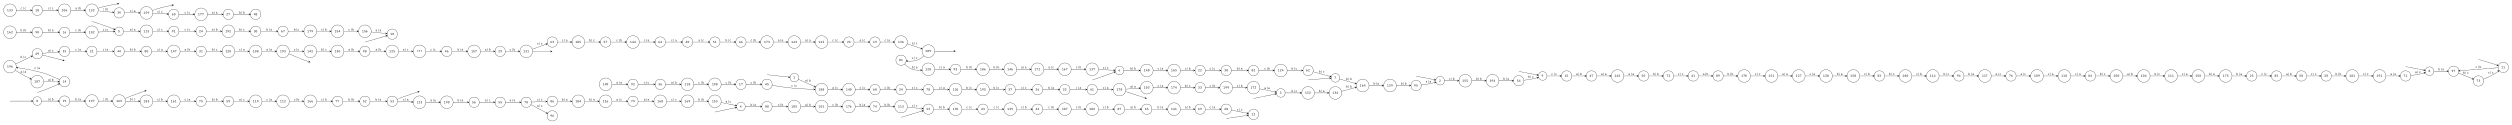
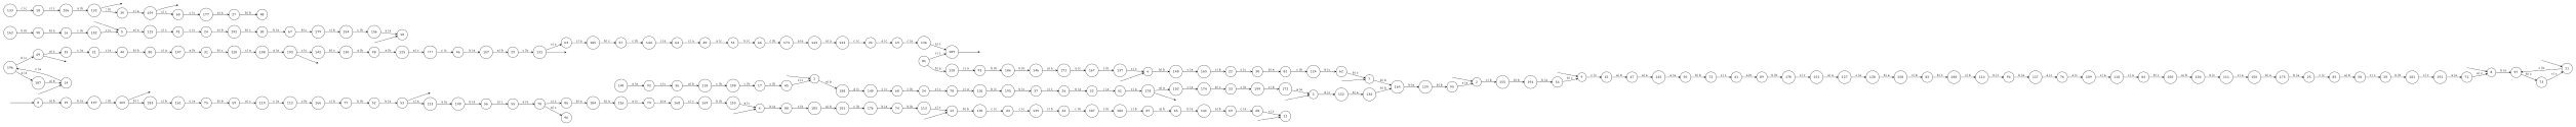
  digraph {
    fontname="IBM Plex Mono"
    rankdir=LR
    vcsn_context="lat<letterset<char_letters(abc)>, letterset<char_letters(abc)>>, b"
    node [fontname="IBM Plex Mono" shape=circle style=rounded]
    edge [arrowhead=vee arrowsize=.6 fontname="IBM Plex Mono"]
    I0 [shape=point width=0 style=""]
    I1 [shape=point width=0 style=""]
    I2 [shape=point width=0 style=""]
    I3 [shape=point width=0 style=""]
    I4 [shape=point width=0 style=""]
    I5 [shape=point width=0 style=""]
    I6 [shape=point width=0 style=""]
    I7 [shape=point width=0 style=""]
    I8 [shape=point width=0 style=""]
    I9 [shape=point width=0 style=""]
    I10 [shape=point width=0 style=""]
    I11 [shape=point width=0 style=""]
    I12 [shape=point width=0 style=""]
    I13 [shape=point width=0 style=""]
    I14 [shape=point width=0 style=""]
    F49 [shape=point width=0 style=""]
    F53 [shape=point width=0 style=""]
    F131 [shape=point width=0 style=""]
    F132 [shape=point width=0 style=""]
    F159 [shape=point width=0 style=""]
    F163 [shape=point width=0 style=""]
    F178 [shape=point width=0 style=""]
    F189 [shape=point width=0 style=""]
    F193 [shape=point width=0 style=""]
    0 [width=0.5]
    1 [width=0.5]
    2 [width=0.5]
    3 [width=0.5]
    4 [width=0.5]
    5 [width=0.5]
    6 [width=0.5]
    7 [width=0.5]
    8 [width=0.5]
    9 [width=0.5]
    10 [width=0.5]
    11 [width=0.5]
    12 [width=0.5]
    13 [width=0.5]
    14 [width=0.5]
    15 [width=0.5]
    16 [width=0.5]
    17 [width=0.5]
    18 [width=0.5]
    19 [width=0.5]
    20 [width=0.5]
    21 [width=0.5]
    22 [width=0.5]
    23 [width=0.5]
    24 [width=0.5]
    25 [width=0.5]
    26 [width=0.5]
    27 [width=0.5]
    28 [width=0.5]
    29 [width=0.5]
    30 [width=0.5]
    31 [width=0.5]
    32 [width=0.5]
    33 [width=0.5]
    34 [width=0.5]
    35 [width=0.5]
    36 [width=0.5]
    37 [width=0.5]
    38 [width=0.5]
    39 [width=0.5]
    40 [width=0.5]
    41 [width=0.5]
    42 [width=0.5]
    43 [width=0.5]
    44 [width=0.5]
    45 [width=0.5]
    46 [width=0.5]
    47 [width=0.5]
    48 [width=0.5]
    49 [width=0.5]
    50 [width=0.5]
    51 [width=0.5]
    52 [width=0.5]
    53 [width=0.5]
    54 [width=0.5]
    55 [width=0.5]
    56 [width=0.5]
    57 [width=0.5]
    58 [width=0.5]
    59 [width=0.5]
    60 [width=0.5]
    61 [width=0.5]
    62 [width=0.5]
    63 [width=0.5]
    64 [width=0.5]
    65 [width=0.5]
    66 [width=0.5]
    67 [width=0.5]
    68 [width=0.5]
    69 [width=0.5]
    70 [width=0.5]
    71 [width=0.5]
    72 [width=0.5]
    73 [width=0.5]
    74 [width=0.5]
    75 [width=0.5]
    76 [width=0.5]
    77 [width=0.5]
    78 [width=0.5]
    79 [width=0.5]
    80 [width=0.5]
    81 [width=0.5]
    82 [width=0.5]
    83 [width=0.5]
    84 [width=0.5]
    85 [width=0.5]
    86 [width=0.5]
    87 [width=0.5]
    88 [width=0.5]
    89 [width=0.5]
    90 [width=0.5]
    91 [width=0.5]
    92 [width=0.5]
    93 [width=0.5]
    94 [width=0.5]
    95 [width=0.5]
    96 [width=0.5]
    97 [width=0.5]
    98 [width=0.5]
    99 [width=0.5]
    100 [width=0.5]
    101 [width=0.5]
    102 [width=0.5]
    103 [width=0.5]
    104 [width=0.5]
    105 [width=0.5]
    106 [width=0.5]
    107 [width=0.5]
    108 [width=0.5]
    109 [width=0.5]
    110 [width=0.5]
    111 [width=0.5]
    112 [width=0.5]
    113 [width=0.5]
    114 [width=0.5]
    115 [width=0.5]
    116 [width=0.5]
    117 [width=0.5]
    118 [width=0.5]
    119 [width=0.5]
    120 [width=0.5]
    121 [width=0.5]
    122 [width=0.5]
    123 [width=0.5]
    124 [width=0.5]
    125 [width=0.5]
    126 [width=0.5]
    127 [width=0.5]
    128 [width=0.5]
    129 [width=0.5]
    130 [width=0.5]
    131 [width=0.5]
    132 [width=0.5]
    133 [width=0.5]
    134 [width=0.5]
    135 [width=0.5]
    136 [width=0.5]
    137 [width=0.5]
    138 [width=0.5]
    139 [width=0.5]
    140 [width=0.5]
    141 [width=0.5]
    142 [width=0.5]
    143 [width=0.5]
    144 [width=0.5]
    145 [width=0.5]
    146 [width=0.5]
    147 [width=0.5]
    148 [width=0.5]
    149 [width=0.5]
    150 [width=0.5]
    151 [width=0.5]
    152 [width=0.5]
    153 [width=0.5]
    154 [width=0.5]
    155 [width=0.5]
    156 [width=0.5]
    157 [width=0.5]
    158 [width=0.5]
    159 [width=0.5]
    161 [width=0.5]
    162 [width=0.5]
    163 [width=0.5]
    164 [width=0.5]
    165 [width=0.5]
    166 [width=0.5]
    167 [width=0.5]
    168 [width=0.5]
    169 [width=0.5]
    170 [width=0.5]
    171 [width=0.5]
    172 [width=0.5]
    173 [width=0.5]
    174 [width=0.5]
    175 [width=0.5]
    176 [width=0.5]
    177 [width=0.5]
    178 [width=0.5]
    179 [width=0.5]
    180 [width=0.5]
    181 [width=0.5]
    182 [width=0.5]
    183 [width=0.5]
    184 [width=0.5]
    185 [width=0.5]
    186 [width=0.5]
    187 [width=0.5]
    188 [width=0.5]
    189 [width=0.5]
    190 [width=0.5]
    191 [width=0.5]
    192 [width=0.5]
    193 [width=0.5]
    194 [width=0.5]
    195 [width=0.5]
    196 [width=0.5]
    197 [width=0.5]
    198 [width=0.5]
    199 [width=0.5]
    subgraph sub_1 {
      I0
      I1
      I2
      I3
      I4
      I5
      I6
      I7
      I8
      I9
      I10
      I11
      I12
      I13
      I14
      F49
      F53
      F131
      F132
      F159
      F163
      F178
      F189
      F193
    }
    subgraph sub_2 {
      0
      1
      2
      3
      4
      5
      6
      7
      8
      9
      10
      11
      12
      13
      14
      15
      16
      17
      18
      19
      20
      21
      22
      23
      24
      25
      26
      27
      28
      29
      30
      31
      32
      33
      34
      35
      36
      37
      38
      39
      40
      41
      42
      43
      44
      45
      46
      47
      48
      49
      50
      51
      52
      53
      54
      55
      56
      57
      58
      59
      60
      61
      62
      63
      64
      65
      66
      67
      68
      69
      70
      71
      72
      73
      74
      75
      76
      77
      78
      79
      80
      81
      82
      83
      84
      85
      86
      87
      88
      89
      90
      91
      92
      93
      94
      95
      96
      97
      98
      99
      100
      101
      102
      103
      104
      105
      106
      107
      108
      109
      110
      111
      112
      113
      114
      115
      116
      117
      118
      119
      120
      121
      122
      123
      124
      125
      126
      127
      128
      129
      130
      131
      132
      133
      134
      135
      136
      137
      138
      139
      140
      141
      142
      143
      144
      145
      146
      147
      148
      149
      150
      151
      152
      153
      154
      155
      156
      157
      158
      159
      161
      162
      163
      164
      165
      166
      167
      168
      169
      170
      171
      172
      173
      174
      175
      176
      177
      178
      179
      180
      181
      182
      183
      184
      185
      186
      187
      188
      189
      190
      191
      192
      193
      194
      195
      196
      197
      198
      199
    }
    I0 -> 0
    I1 -> 1
    I2 -> 2
    I3 -> 3
    I4 -> 4
    I5 -> 5
    I6 -> 6
    I7 -> 7
    I8 -> 8
    I9 -> 9
    I10 -> 10
    I11 -> 11
    I12 -> 12
    I13 -> 13
    I14 -> 14
    0 -> 99 [label="a|b"]
    1 -> 188 [label="a|b"]
    2 -> 155 [label="c|b"]
    3 -> 152 [label="b|c"]
    4 -> 88 [label="b|a"]
    5 -> 115 [label="a|a"]
    6 -> 148 [label="b|b"]
    7 -> 164 [label="b|b"]
    8 -> 97 [label="b|a"]
    9 -> 15 [label="c|c"]
    11 -> 97 [label="c|b"]
    13 -> 135 [label="b|b"]
    14 -> 196 [label="c|a"]
    15 -> 47 [label="a|b"]
    16 -> 102 [label="c|b"]
    17 -> 45 [label="c|b"]
    18 -> 106 [label="c|c"]
    19 -> 136 [label="c|a"]
    20 -> 181 [label="b|b"]
    21 -> 44 [label="b|a"]
    22 -> 38 [label="c|c"]
    23 -> 19 [label="a|c"]
    24 -> 192 [label="a|b"]
    25 -> 85 [label="c|c"]
    26 -> 32 [label="b|a"]
    27 -> 48 [label="b|b"]
    28 -> 12 [label="c|c"]
    29 -> 131 [label="c|b"]
    30 -> 67 [label="b|a"]
    31 -> 120 [label="b|c"]
    32 -> 61 [label="c|a"]
    33 -> 199 [label="c|b"]
    34 -> 78 [label="c|c"]
    35 -> 21 [label="c|a"]
    36 -> 118 [label="a|b"]
    37 -> 26 [label="c|c"]
    38 -> 82 [label="b|a"]
    39 -> 159 [label="c|a"]
    40 -> 51 [label="a|c"]
    41 -> 89 [label="a|b"]
    42 -> 107 [label="c|b"]
    43 -> 139 [label="c|c"]
    44 -> 80 [label="b|b"]
-   45 -> 188 [label="c|c"]
+   45 -> 1 [label="c|c"]
    46 -> 157 [label="b|a"]
    47 -> 145 [label="a|a"]
    49 -> F49
    49 -> 35 [label="a|c"]
    50 -> 72 [label="b|b"]
    51 -> 66 [label="b|c"]
    52 -> 53 [label="b|a"]
    53 -> F53
    53 -> 123 [label="c|a"]
    54 -> 9 [label="b|c"]
    55 -> 70 [label="a|a"]
    56 -> 55 [label="a|c"]
    57 -> 144 [label="c|b"]
    58 -> 20 [label="c|c"]
    59 -> 119 [label="a|c"]
    60 -> 177 [label="c|c"]
    61 -> 178 [label="c|a"]
    62 -> 7 [label="b|c"]
    63 -> 105 [label="c|a"]
    64 -> 40 [label="c|a"]
    65 -> 141 [label="b|a"]
    66 -> 173 [label="c|b"]
    67 -> 179 [label="b|c"]
    68 -> 34 [label="c|b"]
    69 -> 28 [label="c|a"]
    70 -> 86 [label="c|c"]
    70 -> 96 [label="a|c"]
    71 -> 8 [label="a|c"]
    72 -> 41 [label="c|c"]
    73 -> 11 [label="c|c"]
    74 -> 113 [label="b|b"]
    75 -> 59 [label="b|b"]
    76 -> 109 [label="a|c"]
    77 -> 52 [label="b|b"]
    78 -> 126 [label="c|a"]
    79 -> 168 [label="a|a"]
    80 -> 147 [label="c|a"]
    81 -> 128 [label="b|a"]
    82 -> 124 [label="c|b"]
    83 -> 180 [label="b|c"]
    84 -> 100 [label="b|c"]
    85 -> 58 [label="a|b"]
    86 -> 184 [label="b|a"]
    87 -> 65 [label="a|b"]
    88 -> 185 [label="c|b"]
    89 -> 170 [label="b|b"]
    90 -> 16 [label="b|a"]
    91 -> 24 [label="c|c"]
    92 -> 36 [label="c|c"]
    93 -> 186 [label="b|b"]
    94 -> 117 [label="b|a"]
    95 -> 2 [label="a|a"]
    97 -> 73 [label="b|c"]
    98 -> 125 [label="a|b"]
    99 -> 197 [label="b|a"]
    100 -> 104 [label="a|b"]
    101 -> 176 [label="c|b"]
    102 -> 5 [label="b|c"]
    103 -> 174 [label="c|a"]
    104 -> 111 [label="b|c"]
    105 -> 57 [label="b|c"]
    106 -> 132 [label="a|b"]
    107 -> 182 [label="b|b"]
    108 -> 193 [label="a|a"]
    109 -> 110 [label="c|a"]
    110 -> 84 [label="c|a"]
    111 -> 150 [label="c|a"]
    112 -> 166 [label="c|b"]
    113 -> 13 [label="c|c"]
    114 -> 94 [label="b|c"]
    115 -> 91 [label="c|c"]
    116 -> 79 [label="a|c"]
    117 -> 76 [label="a|c"]
    118 -> 198 [label="c|b"]
    119 -> 112 [label="c|a"]
    120 -> 108 [label="c|a"]
    121 -> 46 [label="c|c"]
    122 -> 23 [label="c|c"]
    123 -> 190 [label="a|a"]
    124 -> 62 [label="b|c"]
    125 -> 121 [label="a|c"]
    126 -> 195 [label="b|c"]
    127 -> 138 [label="c|a"]
    128 -> 93 [label="c|a"]
    129 -> 95 [label="b|b"]
    130 -> 98 [label="a|b"]
    131 -> F131
    131 -> 63 [label="c|c"]
    132 -> F132
    132 -> 39 [label="c|b"]
    133 -> 18 [label="c|c"]
    134 -> 164 [label="b|b"]
    135 -> 43 [label="c|c"]
    136 -> 189 [label="a|c"]
    137 -> 6 [label="c|c"]
    138 -> 158 [label="b|a"]
    139 -> 42 [label="c|b"]
    140 -> 68 [label="c|c"]
    141 -> 69 [label="a|b"]
    142 -> 130 [label="b|c"]
    143 -> 122 [label="a|a"]
    144 -> 64 [label="c|a"]
    145 -> 50 [label="a|a"]
    146 -> 171 [label="a|a"]
    147 -> 31 [label="a|b"]
    148 -> 165 [label="c|a"]
    149 -> 92 [label="a|a"]
    150 -> 175 [label="b|a"]
    151 -> 127 [label="a|a"]
    152 -> 134 [label="b|a"]
    153 -> 4 [label="a|c"]
    154 -> 156 [label="c|b"]
    155 -> 194 [label="b|b"]
    156 -> 10 [label="a|a"]
    157 -> 29 [label="a|b"]
    158 -> 83 [label="c|b"]
    159 -> F159
    159 -> 60 [label="c|c"]
    161 -> 75 [label="c|a"]
    162 -> 90 [label="b|b"]
    163 -> F163
    163 -> 183 [label="b|c"]
    164 -> 129 [label="b|a"]
    165 -> 22 [label="c|b"]
    166 -> 77 [label="c|b"]
    167 -> 137 [label="b|b"]
    168 -> 169 [label="c|c"]
    169 -> 153 [label="b|b"]
    170 -> 151 [label="c|c"]
    171 -> 167 [label="a|c"]
    172 -> 3 [label="a|a"]
    173 -> 143 [label="a|a"]
    174 -> 33 [label="b|c"]
    175 -> 25 [label="b|a"]
    176 -> 74 [label="b|a"]
    177 -> 27 [label="a|a"]
    178 -> F178
    178 -> 103 [label="a|a"]
    179 -> 154 [label="c|b"]
    180 -> 114 [label="c|b"]
    181 -> 191 [label="c|c"]
    182 -> 87 [label="c|b"]
    183 -> 161 [label="c|b"]
    184 -> 116 [label="b|a"]
    185 -> 101 [label="a|b"]
    186 -> 146 [label="b|b"]
    187 -> 14 [label="a|b"]
    188 -> 140 [label="a|c"]
    189 -> F189
-   189 -> 81 [label="c|c"]
+   81 -> 189 [label="c|c"]
    190 -> 56 [label="b|a"]
    191 -> 71 [label="a|a"]
    192 -> 30 [label="b|c"]
    193 -> F193
    193 -> 142 [label="c|c"]
    194 -> 54 [label="b|a"]
    195 -> 37 [label="b|c"]
    196 -> 49 [label="b|c"]
    196 -> 187 [label="a|a"]
    197 -> 163 [label="c|b"]
    198 -> 17 [label="c|b"]
    199 -> 172 [label="c|b"]
  }
